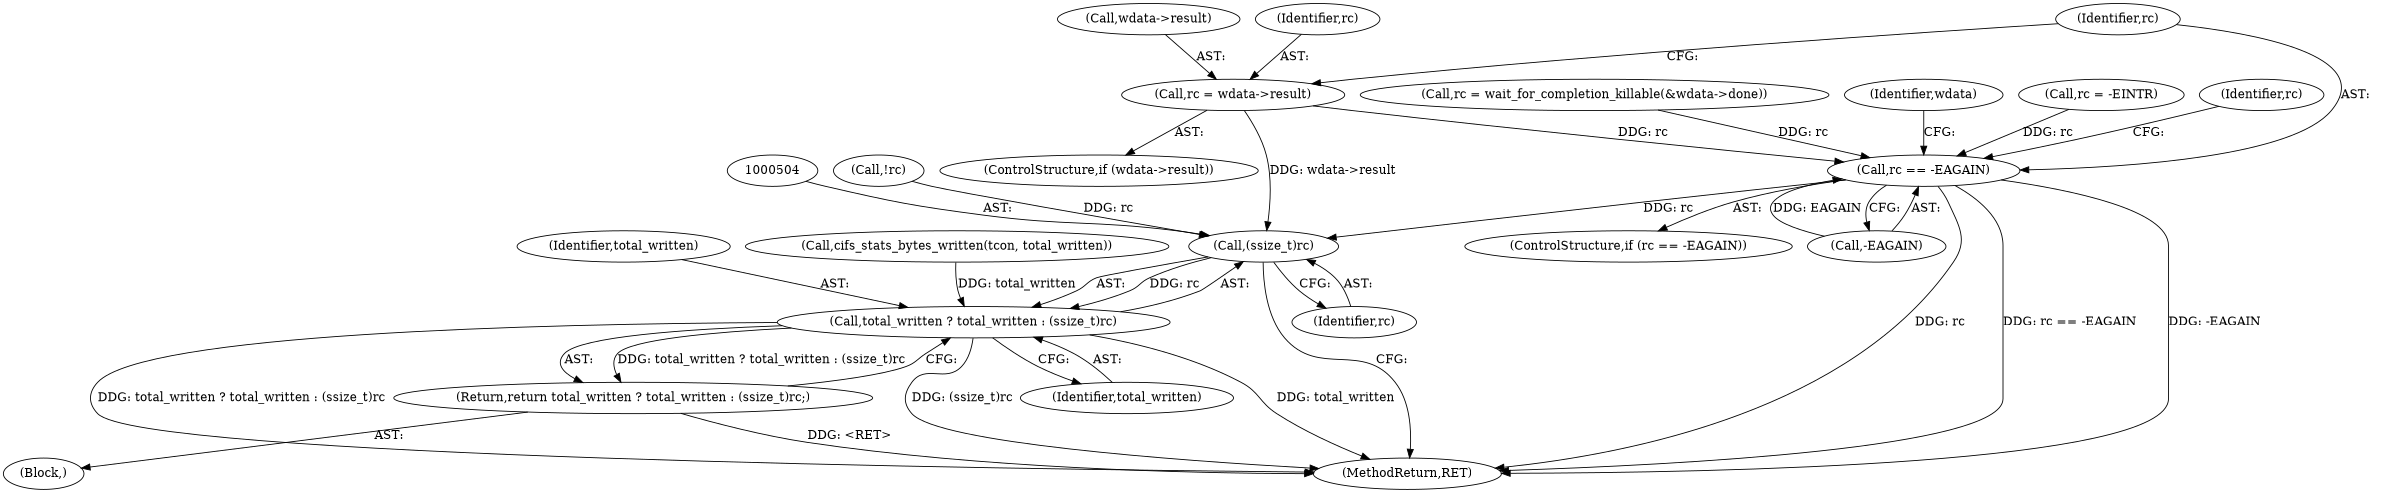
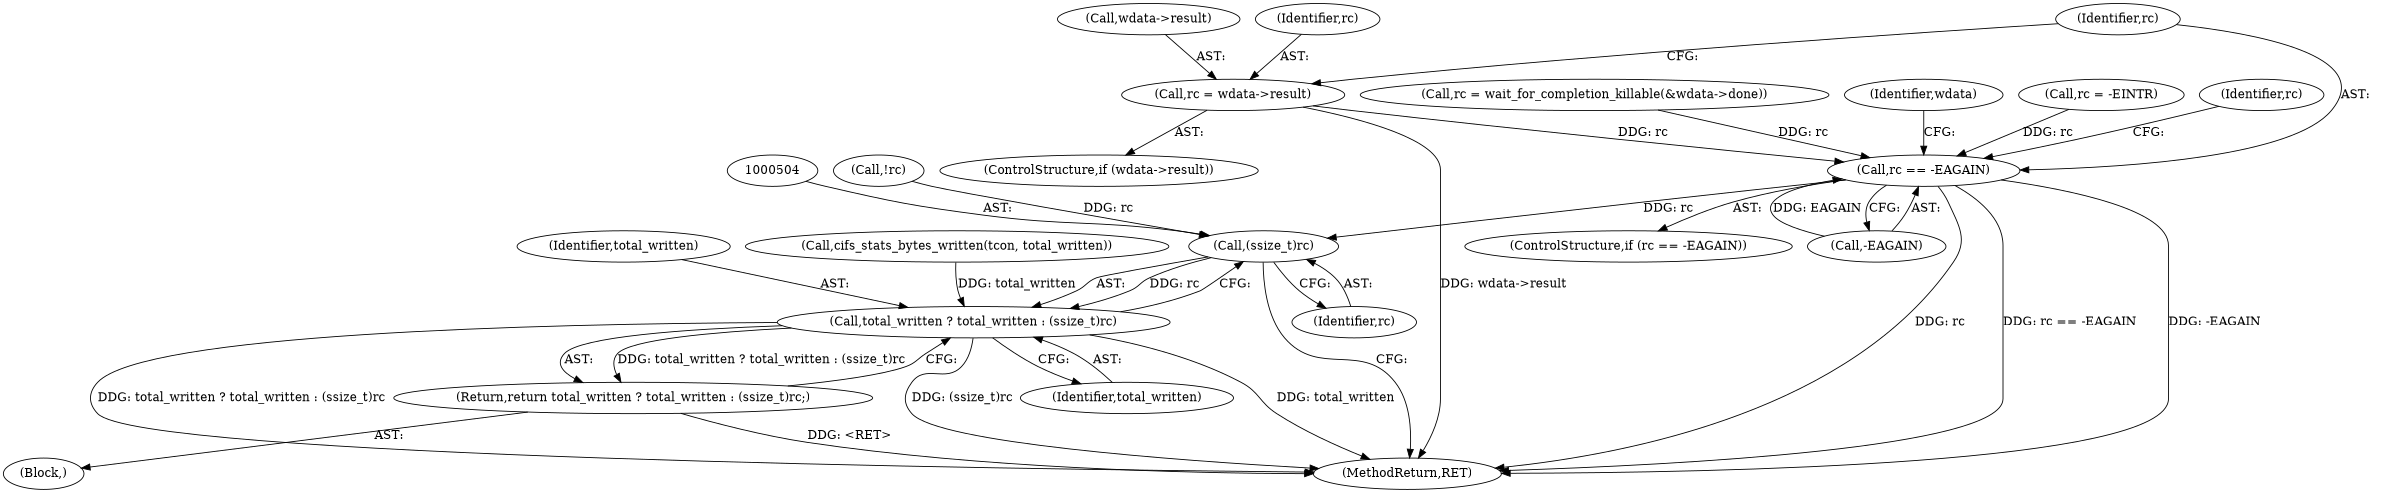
  digraph {
    n1 [label="(Call,rc = wdata->result)"]
    n2 [label="(Call,rc == -EAGAIN)"]
    n3 [label="(ControlStructure,if (wdata->result))"]
    n4 [label="(MethodReturn,RET)"]
    n5 [label="(Call,(ssize_t)rc)"]
    n6 [label="(ControlStructure,if (rc == -EAGAIN))"]
    n7 [label="(Call,-EAGAIN)"]
    n8 [label="(Call,wdata->result)"]
    n9 [label="(Call,total_written ? total_written : (ssize_t)rc)"]
    n10 [label="(Identifier,rc)"]
    n11 [label="(Return,return total_written ? total_written : (ssize_t)rc;)"]
    n12 [label="(Identifier,total_written)"]
    n13 [label="(Block,)"]
    n14 [label="(Identifier,rc)"]
    n15 [label="(Call,rc = wait_for_completion_killable(&wdata->done))"]
    n16 [label="(Identifier,wdata)"]
    n17 [label="(Identifier,total_written)"]
    n18 [label="(Call,!rc)"]
    n19 [label="(Call,rc = -EINTR)"]
    n20 [label="(Call,cifs_stats_bytes_written(tcon, total_written))"]
    n21 [label="(Identifier,rc)"]
    n22 [label="(Identifier,rc)"]
    1000504
    n1 -> n2 [label="DDG: rc"]
    n1 -> n3 [label="AST: "]
-   n1 -> n5 [label="DDG: wdata->result"]
+   n1 -> n4 [label="DDG: wdata->result"]
    n2 -> n4 [label="DDG: rc"]
    n2 -> n4 [label="DDG: rc == -EAGAIN"]
    n2 -> n4 [label="DDG: -EAGAIN"]
    n2 -> n5 [label="DDG: rc"]
    n2 -> n6 [label="AST: "]
    n2 -> n7 [label="CFG: "]
    n5 -> n4 [label="CFG: "]
    n5 -> n9 [label="AST: "]
    n5 -> n9 [label="DDG: rc"]
    n5 -> n10 [label="CFG: "]
    n7 -> n2 [label="AST: "]
    n7 -> n2 [label="DDG: EAGAIN"]
    n8 -> n1 [label="AST: "]
    n9 -> n4 [label="DDG: (ssize_t)rc"]
    n9 -> n4 [label="DDG: total_written"]
    n9 -> n4 [label="DDG: total_written ? total_written : (ssize_t)rc"]
-   n9 -> n5 [label="AST: "]
+   n9 -> n5 [label="CFG: "]
    n9 -> n11 [label="AST: "]
    n9 -> n11 [label="DDG: total_written ? total_written : (ssize_t)rc"]
    n9 -> n12 [label="CFG: "]
    n10 -> n5 [label="AST: "]
    n11 -> n4 [label="DDG: <RET>"]
    n11 -> n9 [label="CFG: "]
    n11 -> n13 [label="AST: "]
    n12 -> n9 [label="AST: "]
    n14 -> n1 [label="CFG: "]
    n14 -> n2 [label="AST: "]
    n15 -> n2 [label="DDG: rc"]
    n16 -> n2 [label="CFG: "]
    n17 -> n9 [label="AST: "]
    n18 -> n5 [label="DDG: rc"]
    n19 -> n2 [label="DDG: rc"]
    n20 -> n9 [label="DDG: total_written"]
    n21 -> n2 [label="CFG: "]
    n22 -> n1 [label="AST: "]
    1000504 -> n5 [label="AST: "]
  }
